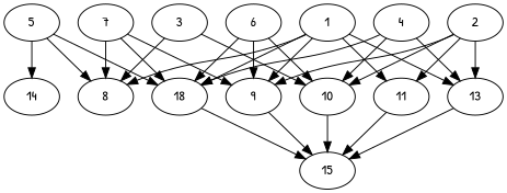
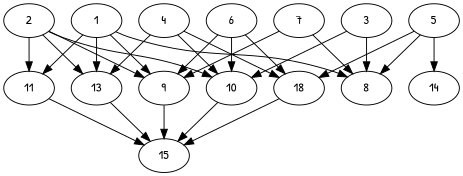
  digraph {
    fontname="Patrick Hand"
    node [alpha=0.19 fontname="Patrick Hand"]
    edge [fontname="Patrick Hand"]
    1 [alpha=0.10 expect_size=8795136]
    8 [expect_size=39390208]
    9 [alpha=0.06 expect_size=16957440]
    11 [alpha=0.16 expect_size=33571840]
    n5 [expect_size=9250816 label=18]
    13 [alpha=0.03 expect_size=36320256]
    15 [alpha=0.17 expect_size=8157184]
    2 [alpha=0.11 expect_size=31460352]
    10 [alpha=0.02 expect_size=50051072]
    3 [alpha=0.05 expect_size=7669760]
    4 [alpha=0.04 expect_size=27142144]
    5 [alpha=0.17 expect_size=38768640]
    14 [alpha=0.03 expect_size=47067136]
    6 [alpha=0.15 expect_size=14894080]
    7 [alpha=0.15 expect_size=38364160]
    1 -> 8
    1 -> 9
    1 -> 11
-   1 -> n5
    1 -> 13
    9 -> 15
    11 -> 15
    n5 -> 15
    13 -> 15
    2 -> 9
    2 -> 11
    2 -> 13
    2 -> 10
    10 -> 15
    3 -> 8
    3 -> 10
    4 -> n5
    4 -> 13
    4 -> 10
    5 -> 8
    5 -> n5
    5 -> 14
    6 -> 9
    6 -> n5
    6 -> 10
    7 -> 8
    7 -> 9
-   7 -> n5
  }
